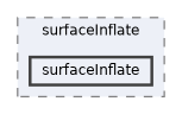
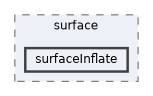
  digraph {
    compound=true
    n1 [color=grey25 fillcolor="#edf0f7" fontname=Helvetica fontsize=10 height=0.2 label=surfaceInflate shape=box style="filled,bold" width=0.4]
    subgraph cluster_1 {
      bgcolor="#edf0f7"
      fontname=Helvetica
      fontsize=10
-     label=surfaceInflate
+     label=surface
      pencolor=grey50
      style="filled,dashed"
      n1
    }
  }
